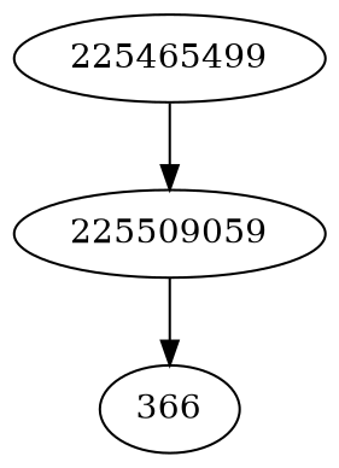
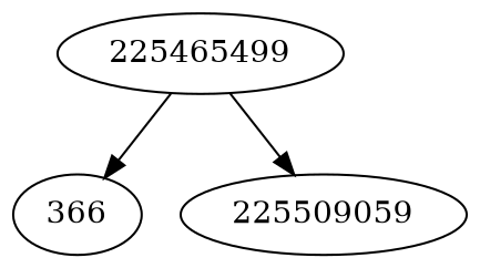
  strict digraph {
    n1 [label=366]
    225465499
    225509059
-   225509059 -> n1
+   225465499 -> n1
    225465499 -> 225509059
  }
